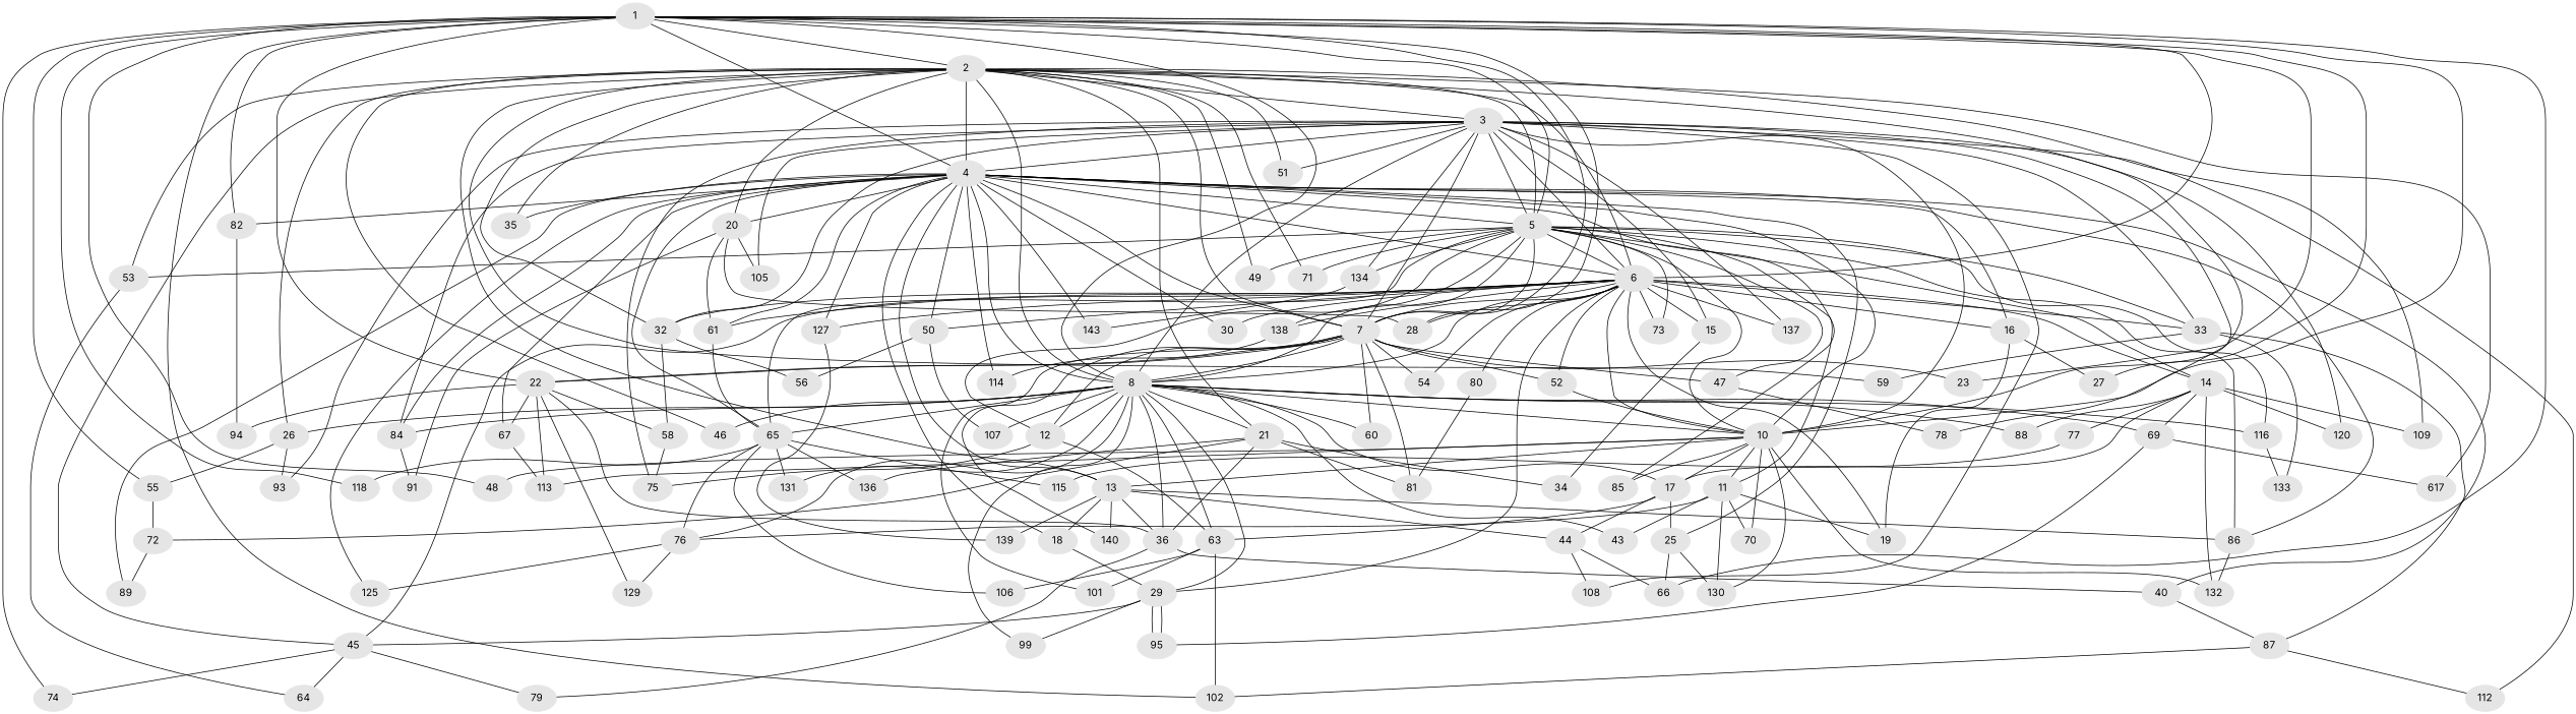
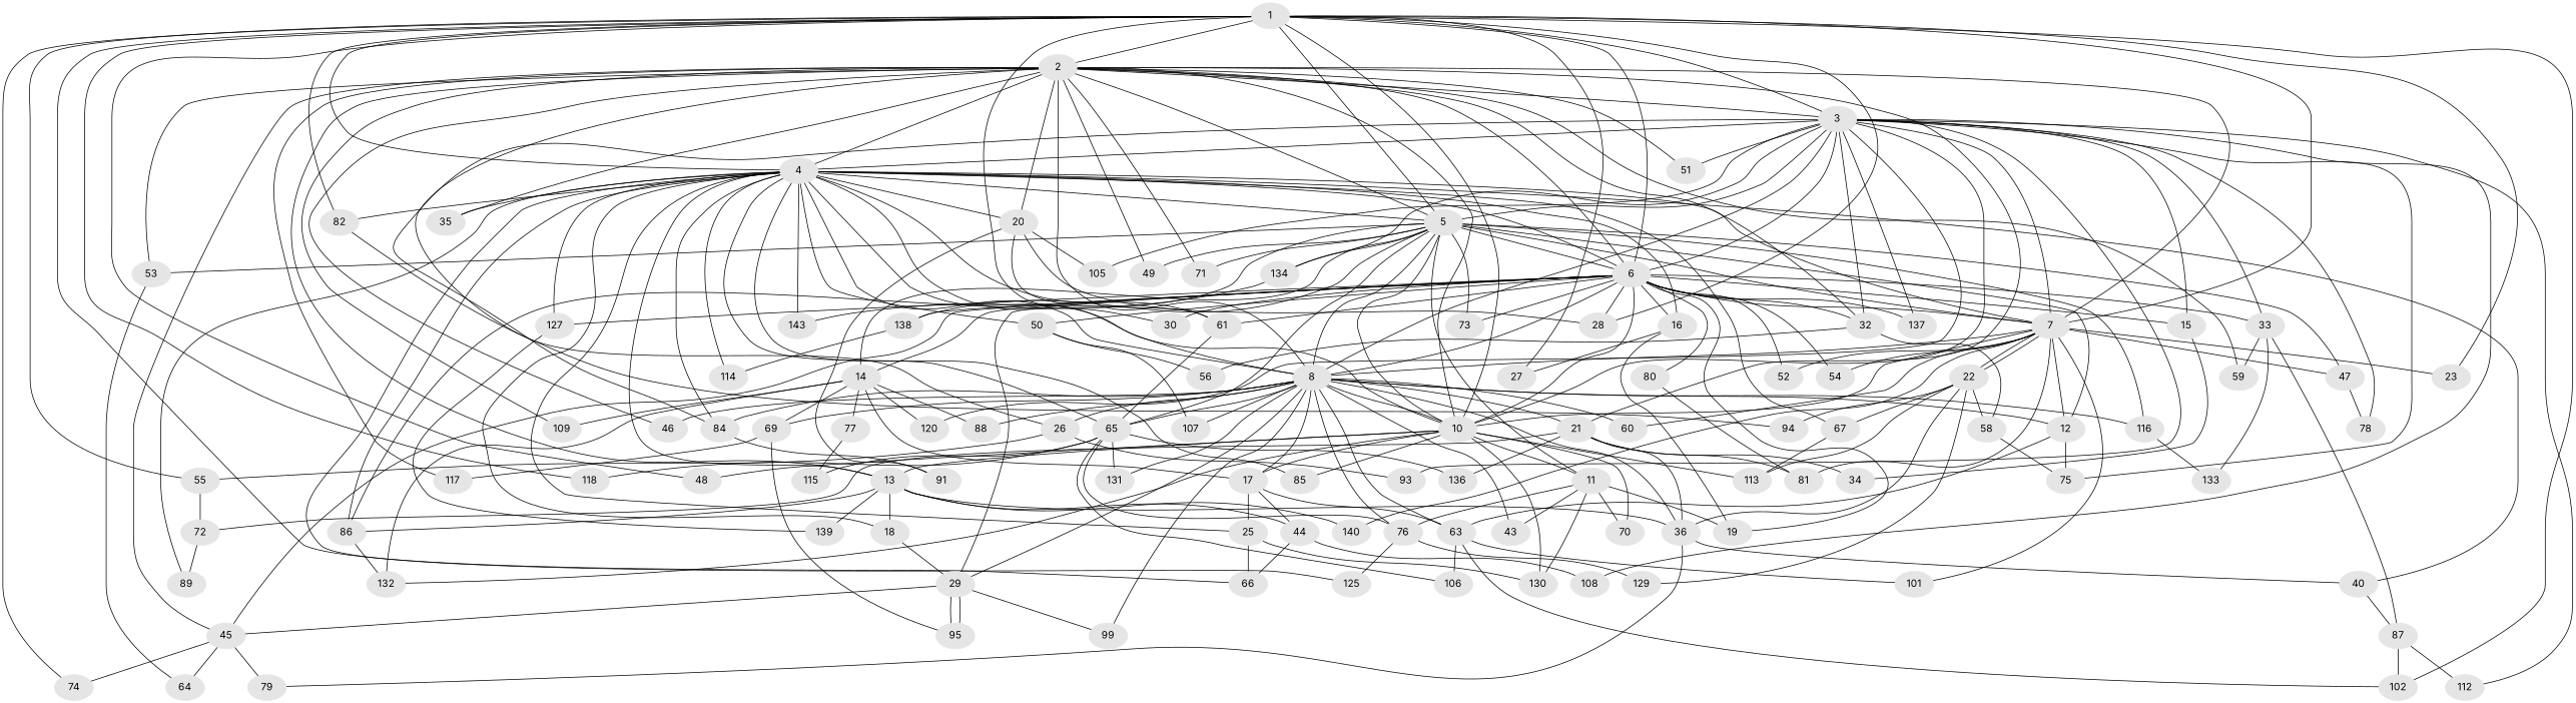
  graph {
    fontname=Inter
    node [color=gray90 fontname=Inter style=filled]
    edge [fontname=Inter]
    1 [super="+42"]
    2 [super="+38"]
    3 [super="+9"]
    4 [super="+24"]
    5 [super="+103"]
    6 [super="+90"]
    7 [super="+110"]
    8 [super="+141"]
    10 [super="+37"]
    23
    27
    28 [super="+62"]
    48
    55
    66 [super="+68"]
    74
    82
    102 [super="+123"]
    118
    13 [super="+142"]
    20 [super="+111"]
    21 [super="+39"]
    26
    32 [super="+119"]
    35
    45 [super="+126"]
    46
    49
    51 [super="+97"]
    53
    59
    71
    109
-   117 [label=617]
+   117
    15
    33 [super="+57"]
    75 [super="+100"]
    78
    84 [super="+98"]
    93
    105
    108
    112
    120
    134
    137
    16
    18
    25 [super="+135"]
    30
    40
    50
    61 [super="+122"]
    65 [super="+83"]
    67
    85
    86 [super="+144"]
    89
    114
    125
    127
    143
    11 [super="+41"]
    12
    14 [super="+96"]
    47
    73
    116
    138
    19
    29 [super="+31"]
    52
    54
    80
    22 [super="+128"]
    60
    81 [super="+121"]
    101
    140
    17
    36
    43
    63 [super="+124"]
    69 [super="+104"]
    76 [super="+92"]
    88
    99
    107
    131
    70
    130
    132 [super="+145"]
    113
    72
    94
    44
    139
    91
    34
    136
    58
    56
    79
    64
    87
    133
    106
    115
    77
    95
    129
    1 -- 2
-   1 -- 22 [weight=2]
+   1 -- 3 [weight=2]
    1 -- 4 [weight=2]
    1 -- 5
    1 -- 6
    1 -- 7
    1 -- 8
    1 -- 10
    1 -- 23
    1 -- 27
    1 -- 28
    1 -- 48
    1 -- 55
    1 -- 66
    1 -- 74
    1 -- 82
    1 -- 102
    1 -- 118
    2 -- 3 [weight=2]
    2 -- 4
    2 -- 5
    2 -- 6
    2 -- 7
    2 -- 8
    2 -- 10
    2 -- 13 [weight=2]
    2 -- 20 [weight=2]
    2 -- 21
    2 -- 26 [weight=2]
    2 -- 32
    2 -- 35
    2 -- 45
    2 -- 46
    2 -- 49
    2 -- 51
    2 -- 53
    2 -- 59
    2 -- 71
    2 -- 109
    2 -- 117
    3 -- 4 [weight=3]
    3 -- 5 [weight=2]
    3 -- 6 [weight=3]
    3 -- 7 [weight=2]
    3 -- 8 [weight=2]
    3 -- 10 [weight=2]
    3 -- 32
    3 -- 51
    3 -- 15
    3 -- 33
    3 -- 75
    3 -- 78
    3 -- 84
    3 -- 93
    3 -- 105
    3 -- 108
    3 -- 112
    3 -- 120
    3 -- 134
    3 -- 137
    4 -- 5
    4 -- 6
    4 -- 7
    4 -- 8
    4 -- 10
    4 -- 82
    4 -- 13
    4 -- 20
    4 -- 35
    4 -- 84
    4 -- 16
    4 -- 18
    4 -- 25
    4 -- 30
    4 -- 40
    4 -- 50
    4 -- 61
    4 -- 65
    4 -- 67
    4 -- 85
    4 -- 86
    4 -- 89
    4 -- 114
    4 -- 125
    4 -- 127
    4 -- 143
    5 -- 6
    5 -- 7
    5 -- 8
    5 -- 10
    5 -- 49 [weight=2]
    5 -- 53
    5 -- 71
-   5 -- 33
    5 -- 134
    5 -- 65
    5 -- 86
    5 -- 11
    5 -- 12
    5 -- 14
    5 -- 47
    5 -- 73
    5 -- 116
    5 -- 138
    6 -- 7
    6 -- 8
    6 -- 10
    6 -- 28
    6 -- 32
    6 -- 45
    6 -- 15
    6 -- 33
    6 -- 137
    6 -- 16
    6 -- 30
    6 -- 50
    6 -- 61
    6 -- 127
    6 -- 14
    6 -- 73
    6 -- 138
    6 -- 19
    6 -- 29
    6 -- 52
    6 -- 54
    6 -- 80
    7 -- 8
-   52 -- 10
+   7 -- 10
    7 -- 23
    7 -- 12
    7 -- 47
    7 -- 52
    7 -- 54
    7 -- 22
    7 -- 22
    7 -- 60
    7 -- 81
    7 -- 101
    7 -- 140
    8 -- 10
    8 -- 21
    8 -- 26
    8 -- 46
    8 -- 84
    8 -- 65
    8 -- 12
    8 -- 116
    8 -- 29
    8 -- 60
    8 -- 17
    8 -- 36
    8 -- 43
    8 -- 63
    8 -- 69
    8 -- 76
    8 -- 88
    8 -- 99
    8 -- 107
    8 -- 131
    10 -- 48
    10 -- 13
    10 -- 85
    10 -- 11
    10 -- 17
    10 -- 70
    10 -- 130
    10 -- 132
    10 -- 113
    55 -- 72
    82 -- 94
    13 -- 18
    13 -- 86
    13 -- 140
    13 -- 36
    13 -- 44
    13 -- 139
    20 -- 28
    20 -- 105
    20 -- 61
    20 -- 91
    21 -- 81
    21 -- 36
    21 -- 72
    21 -- 34
    21 -- 136
    26 -- 55
    26 -- 93
    32 -- 58
    32 -- 56
    45 -- 74
    45 -- 79
    45 -- 64
    53 -- 64
    15 -- 34
    33 -- 59
    33 -- 87
    33 -- 133
    84 -- 91
    134 -- 143
    16 -- 27
    16 -- 19
    18 -- 29
    25 -- 66
    25 -- 130
    40 -- 87
    50 -- 107
    50 -- 56
    61 -- 65
    65 -- 118
    65 -- 76
    65 -- 131
    65 -- 136
    65 -- 106
    65 -- 115
    67 -- 113
    86 -- 132
    127 -- 139
    11 -- 19
    11 -- 43
    11 -- 76
    11 -- 70
    11 -- 130
    12 -- 75
    12 -- 63
    14 -- 109
    14 -- 120
    14 -- 17
    14 -- 69
    14 -- 88
    14 -- 132
    14 -- 77
    47 -- 78
    116 -- 133
    138 -- 114
    29 -- 45
    29 -- 99
    29 -- 95
    29 -- 95
    80 -- 81
    22 -- 67
    22 -- 36
    22 -- 113
    22 -- 94
    22 -- 58
    22 -- 129
    17 -- 25
    17 -- 63
    17 -- 44
    36 -- 40
    36 -- 79
    63 -- 102
    63 -- 101
    63 -- 106
    69 -- 117
    69 -- 95
    76 -- 125
    76 -- 129
    72 -- 89
    44 -- 66
    44 -- 108
    58 -- 75
    87 -- 102
    87 -- 112
    77 -- 115
  }
